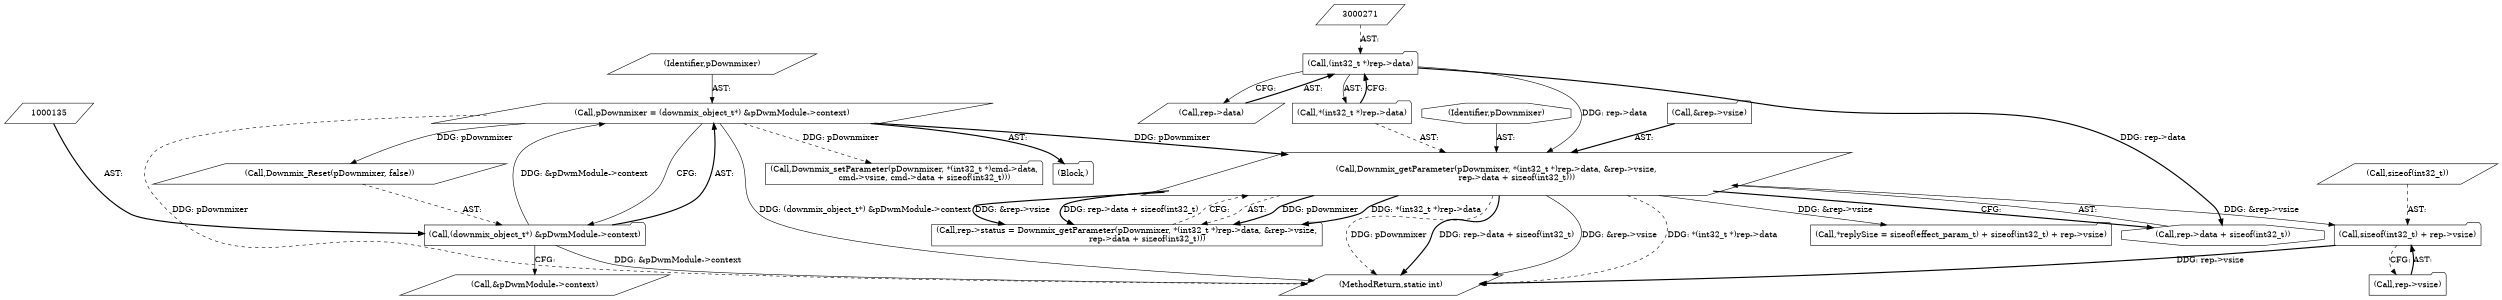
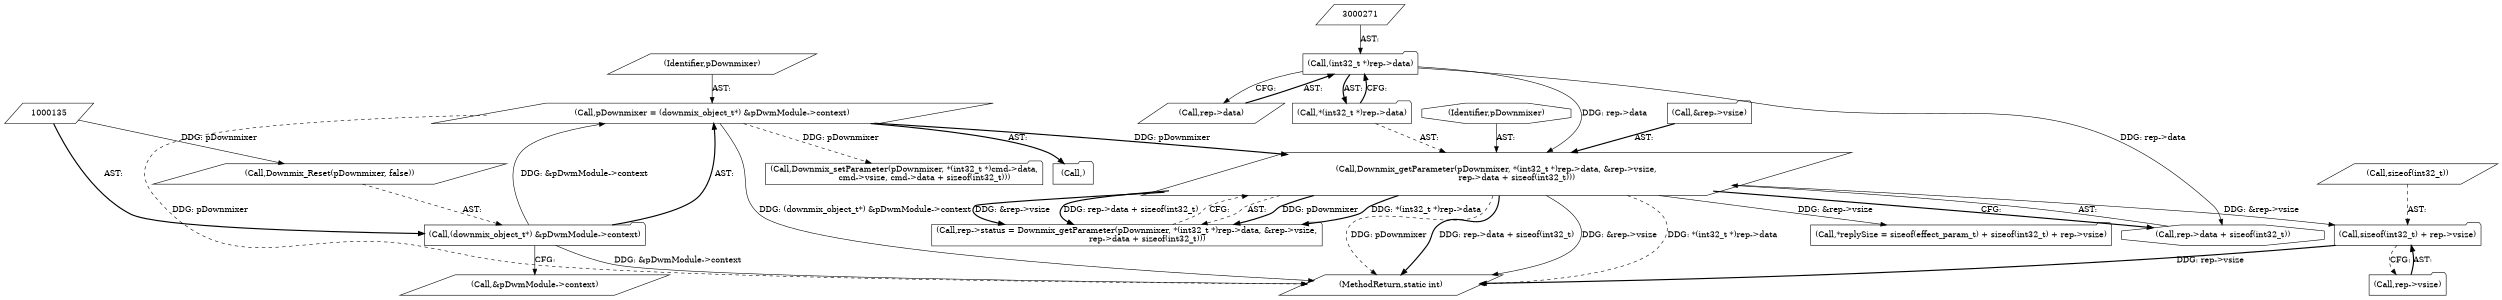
  digraph {
    node [shape=folder]
    edge [style=solid]
    n1 [label="(Call,sizeof(int32_t) + rep->vsize)"]
    n2 [label="(MethodReturn,static int)" shape=parallelogram]
    n3 [label="(Call,rep->vsize)"]
    n4 [label="(Call,Downmix_getParameter(pDownmixer, *(int32_t *)rep->data, &rep->vsize,\n                rep->data + sizeof(int32_t)))" shape=parallelogram]
    n5 [label="(Call,rep->status = Downmix_getParameter(pDownmixer, *(int32_t *)rep->data, &rep->vsize,\n                rep->data + sizeof(int32_t)))"]
    n6 [label="(Call,*replySize = sizeof(effect_param_t) + sizeof(int32_t) + rep->vsize)"]
    n7 [label="(Call,rep->data + sizeof(int32_t))" shape=octagon]
    n8 [label="(Call,pDownmixer = (downmix_object_t*) &pDwmModule->context)" shape=parallelogram]
    n9 [label="(Call,(downmix_object_t*) &pDwmModule->context)"]
    n10 [label="(Call,Downmix_Reset(pDownmixer, false))" shape=parallelogram]
    n11 [label="(Call,Downmix_setParameter(pDownmixer, *(int32_t *)cmd->data,\n                cmd->vsize, cmd->data + sizeof(int32_t)))"]
-   n12 [label="(Block,)"]
+   n12 [label="(Call,)"]
    n13 [label="(Call,&pDwmModule->context)" shape=parallelogram]
    n14 [label="(Call,(int32_t *)rep->data)"]
    n15 [label="(Call,*(int32_t *)rep->data)"]
    n16 [label="(Call,rep->data)" shape=parallelogram]
    n17 [label="(Identifier,pDownmixer)" shape=parallelogram]
    n18 [label="(Call,sizeof(int32_t))" shape=parallelogram]
    n19 [label="(Identifier,pDownmixer)" shape=octagon]
    n20 [label="(Call,&rep->vsize)"]
    1000135 [shape=parallelogram]
    n22 [label=3000271 shape=parallelogram]
    n1 -> n2 [label="DDG: rep->vsize" style=bold]
    n1 -> n3 [label="CFG: " style=dashed]
    n3 -> n1 [label="AST: " style=bold]
    n4 -> n1 [label="DDG: &rep->vsize"]
    n4 -> n2 [label="DDG: &rep->vsize"]
    n4 -> n2 [label="DDG: *(int32_t *)rep->data" style=dashed]
    n4 -> n2 [label="DDG: pDownmixer" style=dashed]
    n4 -> n2 [label="DDG: rep->data + sizeof(int32_t)" style=bold]
    n4 -> n5 [label="AST: " style=dashed]
    n4 -> n5 [label="DDG: pDownmixer" style=bold]
    n4 -> n5 [label="DDG: *(int32_t *)rep->data" style=bold]
    n4 -> n5 [label="DDG: &rep->vsize" style=bold]
    n4 -> n5 [label="DDG: rep->data + sizeof(int32_t)" style=bold]
    n4 -> n6 [label="DDG: &rep->vsize"]
    n4 -> n7 [label="CFG: " style=bold]
    n5 -> n4 [label="CFG: " style=dashed]
    n7 -> n4 [label="AST: "]
    n8 -> n2 [label="DDG: (downmix_object_t*) &pDwmModule->context"]
    n8 -> n2 [label="DDG: pDownmixer" style=dashed]
    n8 -> n4 [label="DDG: pDownmixer" style=bold]
-   n8 -> n9 [label="CFG: "]
-   n8 -> n10 [label="DDG: pDownmixer"]
+   1000135 -> n10 [label="DDG: pDownmixer"]
    n8 -> n11 [label="DDG: pDownmixer" style=dashed]
    n8 -> n12 [label="AST: " style=bold]
    n9 -> n2 [label="DDG: &pDwmModule->context"]
    n9 -> n8 [label="AST: " style=bold]
    n9 -> n8 [label="DDG: &pDwmModule->context"]
    n9 -> n13 [label="CFG: "]
    n10 -> n9 [label="AST: " style=dashed]
    n14 -> n4 [label="DDG: rep->data"]
-   n14 -> n7 [label="DDG: rep->data" style=bold]
-   n14 -> n15 [label="AST: "]
+   n14 -> n7 [label="DDG: rep->data"]
+   n14 -> n15 [label="AST: " style=bold]
    n14 -> n16 [label="CFG: "]
    n15 -> n4 [label="AST: " style=dashed]
    n15 -> n14 [label="CFG: " style=bold]
    n16 -> n14 [label="AST: " style=bold]
    n17 -> n8 [label="AST: "]
    n18 -> n1 [label="AST: " style=dashed]
    n19 -> n4 [label="AST: "]
    n20 -> n4 [label="AST: " style=bold]
    1000135 -> n9 [label="AST: " style=bold]
-   n22 -> n14 [label="AST: " style=dashed]
+   n22 -> n14 [label="AST: "]
  }
